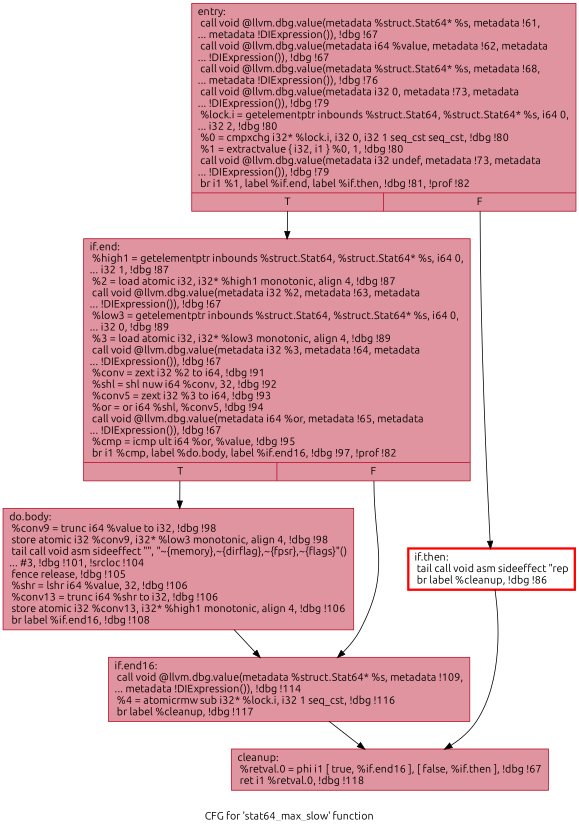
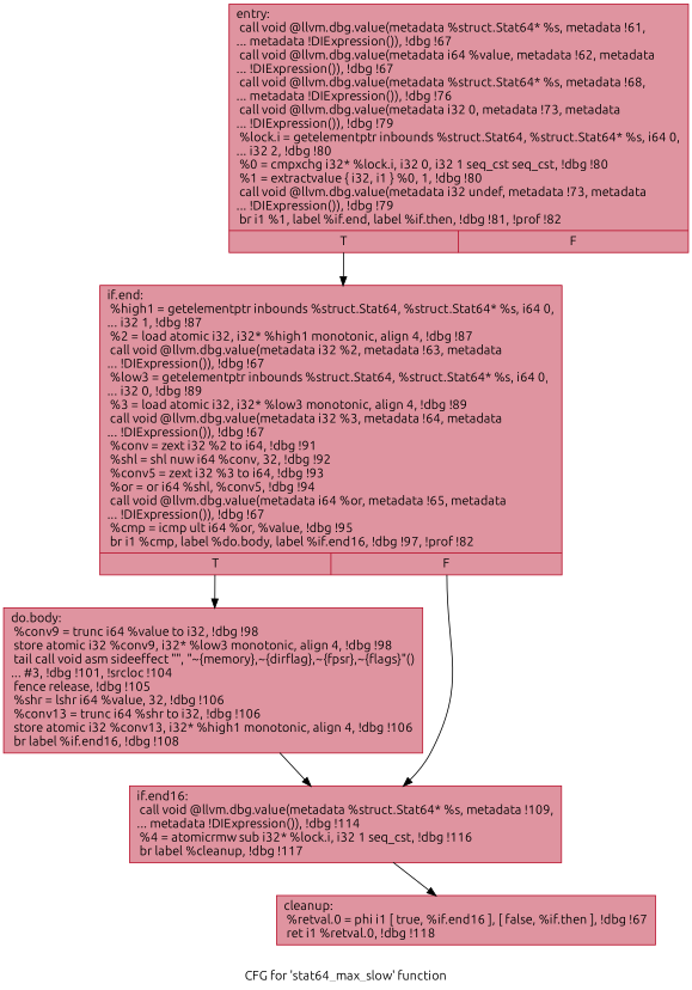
  digraph {
    label="CFG for 'stat64_max_slow' function"
    fontname=Ubuntu
    node [color="#b70d28ff" fillcolor="#b70d2870" shape=record style=filled fontname=Ubuntu]
    edge [fontname=Ubuntu]
    n1 [label="{entry:\l  call void @llvm.dbg.value(metadata %struct.Stat64* %s, metadata !61,\l... metadata !DIExpression()), !dbg !67\l  call void @llvm.dbg.value(metadata i64 %value, metadata !62, metadata\l... !DIExpression()), !dbg !67\l  call void @llvm.dbg.value(metadata %struct.Stat64* %s, metadata !68,\l... metadata !DIExpression()), !dbg !76\l  call void @llvm.dbg.value(metadata i32 0, metadata !73, metadata\l... !DIExpression()), !dbg !79\l  %lock.i = getelementptr inbounds %struct.Stat64, %struct.Stat64* %s, i64 0,\l... i32 2, !dbg !80\l  %0 = cmpxchg i32* %lock.i, i32 0, i32 1 seq_cst seq_cst, !dbg !80\l  %1 = extractvalue \{ i32, i1 \} %0, 1, !dbg !80\l  call void @llvm.dbg.value(metadata i32 undef, metadata !73, metadata\l... !DIExpression()), !dbg !79\l  br i1 %1, label %if.end, label %if.then, !dbg !81, !prof !82\l|{<s0>T|<s1>F}}"]
    n2 [label="{if.end:                                           \l  %high1 = getelementptr inbounds %struct.Stat64, %struct.Stat64* %s, i64 0,\l... i32 1, !dbg !87\l  %2 = load atomic i32, i32* %high1 monotonic, align 4, !dbg !87\l  call void @llvm.dbg.value(metadata i32 %2, metadata !63, metadata\l... !DIExpression()), !dbg !67\l  %low3 = getelementptr inbounds %struct.Stat64, %struct.Stat64* %s, i64 0,\l... i32 0, !dbg !89\l  %3 = load atomic i32, i32* %low3 monotonic, align 4, !dbg !89\l  call void @llvm.dbg.value(metadata i32 %3, metadata !64, metadata\l... !DIExpression()), !dbg !67\l  %conv = zext i32 %2 to i64, !dbg !91\l  %shl = shl nuw i64 %conv, 32, !dbg !92\l  %conv5 = zext i32 %3 to i64, !dbg !93\l  %or = or i64 %shl, %conv5, !dbg !94\l  call void @llvm.dbg.value(metadata i64 %or, metadata !65, metadata\l... !DIExpression()), !dbg !67\l  %cmp = icmp ult i64 %or, %value, !dbg !95\l  br i1 %cmp, label %do.body, label %if.end16, !dbg !97, !prof !82\l|{<s0>T|<s1>F}}"]
-   n3 [color=red label="{if.then:                                          \l  tail call void asm sideeffect \"rep\l  br label %cleanup, !dbg !86\l}" penwidth=3.0 fillcolor="" style=""]
    n4 [label="{do.body:                                          \l  %conv9 = trunc i64 %value to i32, !dbg !98\l  store atomic i32 %conv9, i32* %low3 monotonic, align 4, !dbg !98\l  tail call void asm sideeffect \"\", \"~\{memory\},~\{dirflag\},~\{fpsr\},~\{flags\}\"()\l... #3, !dbg !101, !srcloc !104\l  fence release, !dbg !105\l  %shr = lshr i64 %value, 32, !dbg !106\l  %conv13 = trunc i64 %shr to i32, !dbg !106\l  store atomic i32 %conv13, i32* %high1 monotonic, align 4, !dbg !106\l  br label %if.end16, !dbg !108\l}"]
    n5 [label="{if.end16:                                         \l  call void @llvm.dbg.value(metadata %struct.Stat64* %s, metadata !109,\l... metadata !DIExpression()), !dbg !114\l  %4 = atomicrmw sub i32* %lock.i, i32 1 seq_cst, !dbg !116\l  br label %cleanup, !dbg !117\l}"]
    n6 [label="{cleanup:                                          \l  %retval.0 = phi i1 [ true, %if.end16 ], [ false, %if.then ], !dbg !67\l  ret i1 %retval.0, !dbg !118\l}"]
    n1 -> n2 [tailport=s0]
-   n1 -> n3 [tailport=s1]
    n2 -> n4 [tailport=s0]
    n2 -> n5 [tailport=s1]
-   n3 -> n6
    n4 -> n5
    n5 -> n6
  }
